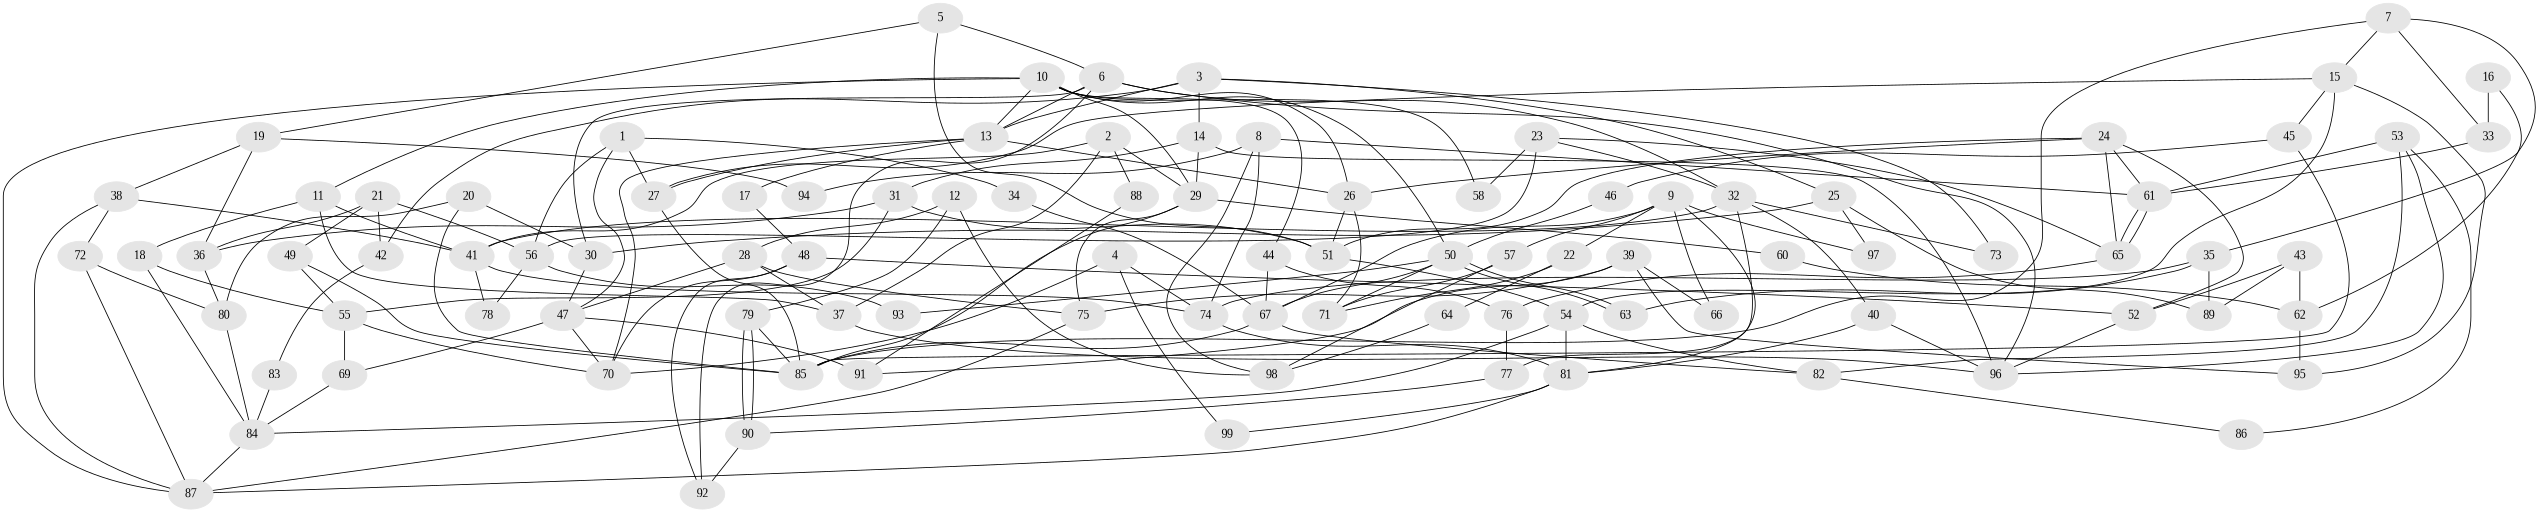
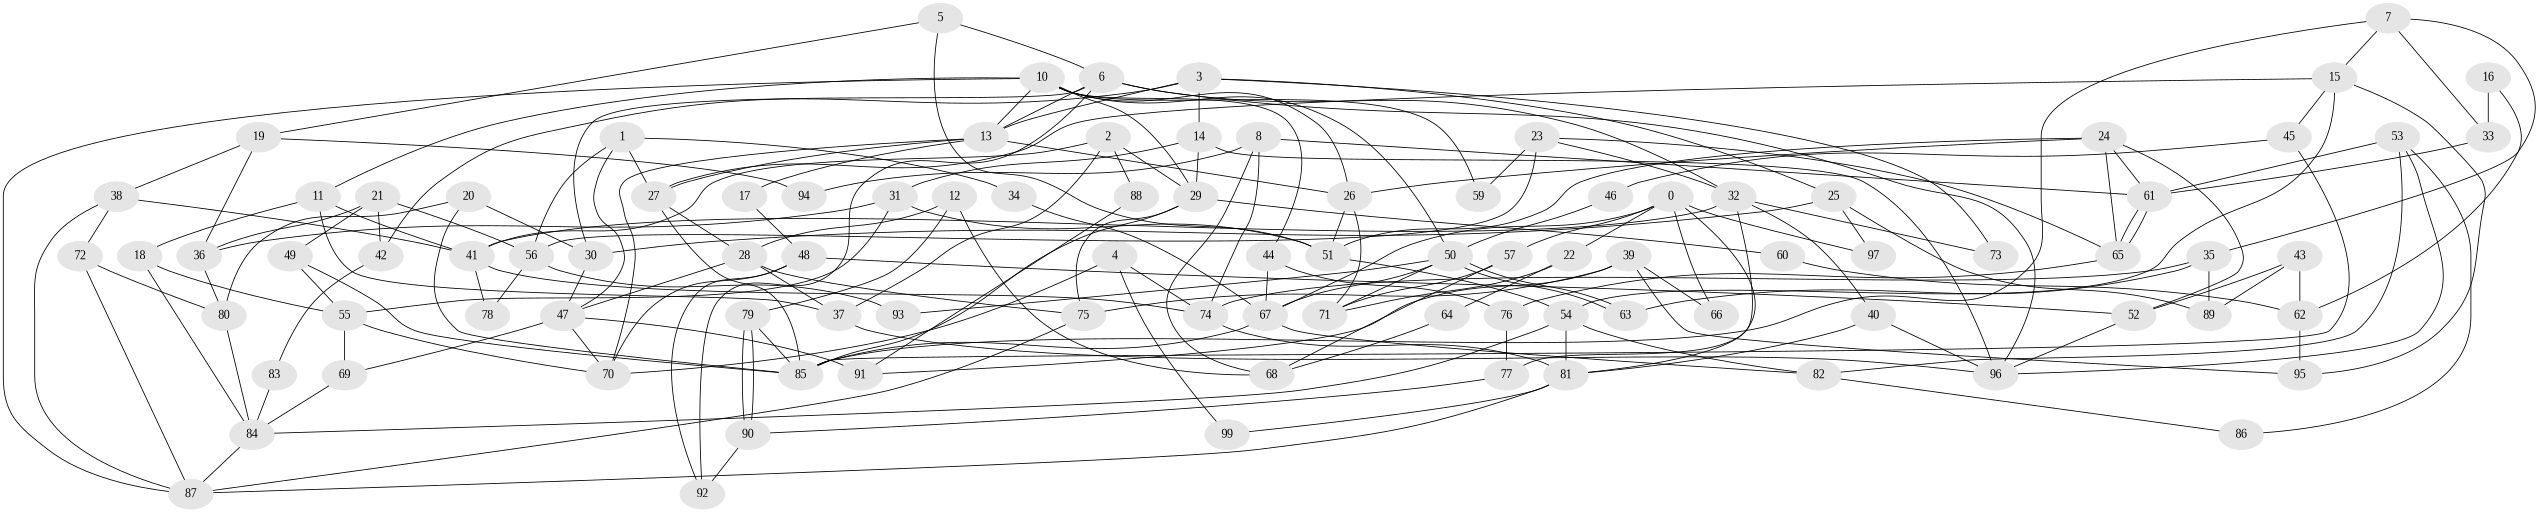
  graph {
    fontname="Liberation Serif"
    node [color=gray90 fontname="Liberation Serif" style=filled]
    edge [fontname="Liberation Serif"]
    1
    27
    34
    47
    56
    85
    28
    67
    70
    91
    69
    78
    93
    2
    29
    37
    41
    88
    75
    60
    96
    74
    3
    13
    14
    25
    42
    73
    26
    17
    31
    30
    97
    89
    83
    4
    99
    81
    5
    6
    19
    51
    32
    92
    94
    36
    38
    54
    40
    77
    7
    15
    33
    35
    45
    95
    61
    63
    8
-   98
+   98 [label=68]
    65
-   9
+   9 [label=0]
    22
    57
    66
    64
    71
    82
    87
    10
    11
    44
    50
-   58
+   58 [label=59]
    18
    76
    55
    84
    12
    79
    90
    48
    46
    16
    62
    52
    80
    72
    20
    21
    49
    23
    24
    39
    43
    53
    86
    1 -- 27
    1 -- 34
    1 -- 47
    1 -- 56
    27 -- 85
+   27 -- 28
    34 -- 67
    47 -- 70
    47 -- 91
    47 -- 69
    56 -- 78
    56 -- 93
    28 -- 47
    28 -- 37
    28 -- 75
    67 -- 85
    67 -- 82
    69 -- 84
    2 -- 29
    2 -- 37
    2 -- 41
    2 -- 88
    29 -- 85
    29 -- 75
    29 -- 60
    37 -- 96
    41 -- 78
    41 -- 74
    88 -- 91
    75 -- 87
    60 -- 62
    74 -- 81
    3 -- 13
    3 -- 14
    3 -- 25
    3 -- 42
    3 -- 73
    13 -- 27
    13 -- 70
    13 -- 26
    13 -- 17
    14 -- 29
    14 -- 96
    14 -- 31
    25 -- 30
    25 -- 97
    25 -- 89
    42 -- 83
    26 -- 51
    26 -- 71
    17 -- 48
    31 -- 51
    31 -- 36
    31 -- 55
    30 -- 47
    83 -- 84
    4 -- 70
    4 -- 74
    4 -- 99
    81 -- 99
    81 -- 87
    5 -- 6
    5 -- 19
    5 -- 51
    6 -- 96
    6 -- 13
    6 -- 30
    6 -- 32
    6 -- 92
    19 -- 94
    19 -- 36
    19 -- 38
    51 -- 54
    32 -- 41
    32 -- 73
    32 -- 40
    32 -- 77
    36 -- 80
    38 -- 41
    38 -- 87
    38 -- 72
    54 -- 81
    54 -- 82
    54 -- 84
    40 -- 96
    40 -- 81
    77 -- 90
    7 -- 85
    7 -- 15
    7 -- 33
    7 -- 35
    15 -- 27
    15 -- 54
    15 -- 45
    15 -- 95
    33 -- 61
    35 -- 74
    35 -- 89
    35 -- 63
    45 -- 85
    45 -- 46
    61 -- 65
    61 -- 65
    8 -- 74
    8 -- 94
    8 -- 61
    8 -- 98
    65 -- 76
    9 -- 67
    9 -- 97
    9 -- 81
    9 -- 22
    9 -- 57
    9 -- 66
    22 -- 64
    22 -- 71
    57 -- 98
    57 -- 71
    64 -- 98
    82 -- 86
    10 -- 29
    10 -- 13
    10 -- 26
    10 -- 87
    10 -- 11
    10 -- 44
    10 -- 50
    10 -- 58
    11 -- 37
    11 -- 41
    11 -- 18
    44 -- 67
    44 -- 76
    50 -- 67
    50 -- 93
    50 -- 63
    50 -- 63
    50 -- 71
    18 -- 55
    18 -- 84
    76 -- 77
    55 -- 70
    55 -- 69
    84 -- 87
    12 -- 28
    12 -- 98
    12 -- 79
    79 -- 85
    79 -- 90
    79 -- 90
    90 -- 92
    48 -- 70
    48 -- 92
    48 -- 52
    46 -- 50
    16 -- 33
    16 -- 62
    62 -- 95
    52 -- 96
    80 -- 84
    72 -- 87
    72 -- 80
    20 -- 85
    20 -- 30
    20 -- 80
    21 -- 56
    21 -- 42
    21 -- 36
    21 -- 49
    49 -- 85
    49 -- 55
    23 -- 56
    23 -- 32
    23 -- 65
    23 -- 58
    24 -- 26
    24 -- 51
    24 -- 61
    24 -- 65
    24 -- 52
    39 -- 91
    39 -- 75
    39 -- 95
    39 -- 66
    43 -- 89
    43 -- 62
    43 -- 52
    53 -- 96
    53 -- 61
    53 -- 82
    53 -- 86
  }
